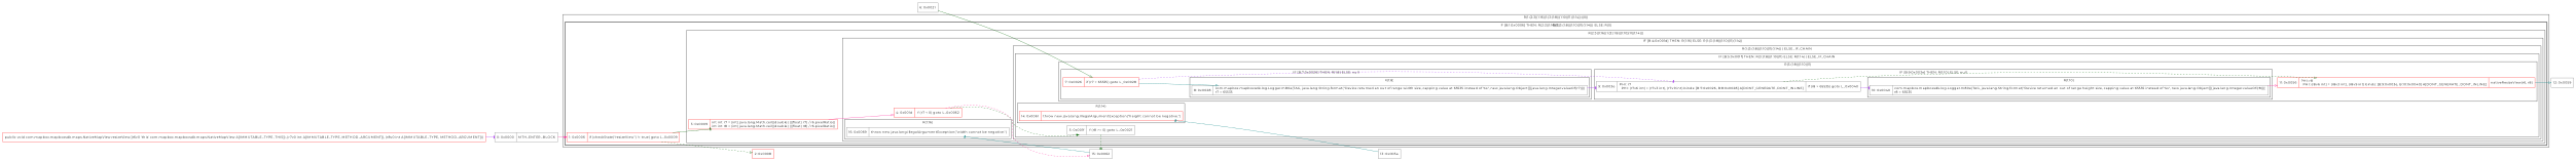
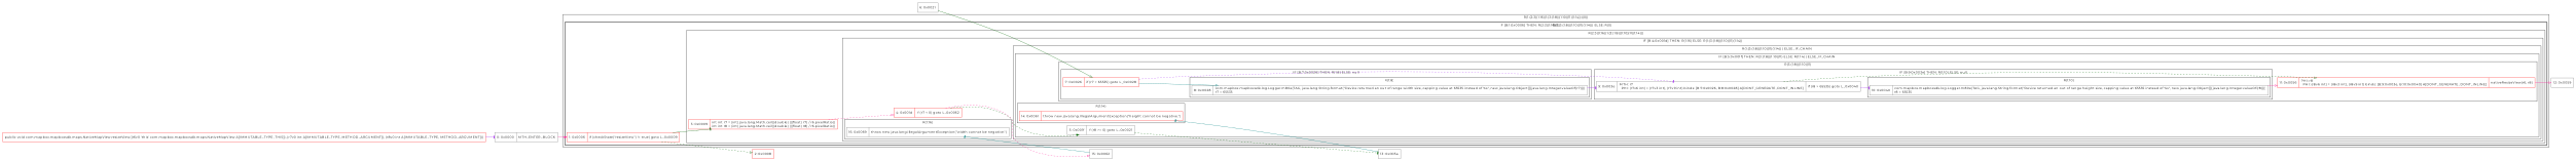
  digraph {
    fontname=Montserrat
    rankdir=LR
    node [color=gray40 fontname=Montserrat shape=record]
    edge [arrowhead=tee color=darkgreen fontname=Montserrat]
    n1 [label="{16\:\ 0x0069|throw new java.lang.IllegalArgumentException(\"width cannot be negative.\")\l}"]
    n2 [label="{8\:\ 0x0028|com.mapbox.mapboxsdk.log.Logger.m80e(TAG, java.lang.String.format(\"Device returned an out of range width size, capping value at 65535 instead of %s\", new java.lang.Object[]\{java.lang.Integer.valueOf(r7)\}))\lr7 = 65535\l}"]
    n3 [color=red label="{7\:\ 0x0026|if (r7 \> 65535) goto L_0x0028\l}"]
    n4 [label="{10\:\ 0x0040|com.mapbox.mapboxsdk.log.Logger.m80e(TAG, java.lang.String.format(\"Device returned an out of range height size, capping value at 65535 instead of %s\", new java.lang.Object[]\{java.lang.Integer.valueOf(r8)\}))\lr8 = 65535\l}"]
-   n5 [label="{9\:\ 0x003e|PHI: r7 \l  PHI: (r7v6 int) = (r7v3 int), (r7v9 int) binds: [B:7:0x0026, B:8:0x0028] A[DONT_GENERATE, DONT_INLINE]\l|if (r8 \> 65535) goto L_0x0040\l}"]
+   n5 [label="{9\:\ 0x003e|MTH: r7 \l  PHI: (r7v6 int) = (r7v3 int), (r7v9 int) binds: [B:7:0x0026, B:8:0x0028] A[DONT_GENERATE, DONT_INLINE]\l|if (r8 \> 65535) goto L_0x0040\l}"]
    n6 [color=red label="{11\:\ 0x0056|PHI: r8 \l  PHI: (r8v6 int) = (r8v3 int), (r8v9 int) binds: [B:9:0x003e, B:10:0x0040] A[DONT_GENERATE, DONT_INLINE]\l|nativeResizeView(r6, r8)\l}"]
    n7 [color=red label="{14\:\ 0x0061|throw new java.lang.IllegalArgumentException(\"height cannot be negative.\")\l}"]
    n8 [label="{5\:\ 0x001f|if (r8 \>= 0) goto L_0x0021\l}"]
    n9 [color=red label="{4\:\ 0x001d|if (r7 \< 0) goto L_0x0062\l}"]
    n10 [color=red label="{3\:\ 0x0009|int int r7 = (int) java.lang.Math.ceil((double) (((float) r7) \/ r6.pixelRatio))\lint int r8 = (int) java.lang.Math.ceil((double) (((float) r8) \/ r6.pixelRatio))\l}"]
    n11 [color=red label="{1\:\ 0x0006|if (checkState(\"resizeView\") != true) goto L_0x0009\l}"]
    n12 [label="{12\:\ 0x0059}"]
    n13 [label="{13\:\ 0x005a}"]
    n14 [label="{15\:\ 0x0062}"]
    n15 [color=red label="{2\:\ 0x0008}"]
    n16 [label="{6\:\ 0x0021}"]
    n17 [label="{0\:\ 0x0000|MTH_ENTER_BLOCK\l}"]
    n18 [color=red label="{public void com.mapbox.mapboxsdk.maps.NativeMapView.resizeView((r6v0 'this' com.mapbox.mapboxsdk.maps.NativeMapView A[IMMUTABLE_TYPE, THIS]), (r7v0 int A[IMMUTABLE_TYPE, METHOD_ARGUMENT]), (r8v0 int A[IMMUTABLE_TYPE, METHOD_ARGUMENT])) }"]
    subgraph cluster_1 {
      label="R(1:(2:3|(1:16)(1:(3:(1:8)|(1:10)|11)(1:14)))(0))"
      subgraph cluster_2 {
        label="IF [B:1:0x0006] THEN: R(2:3|(1:16)(1:(3:(1:8)|(1:10)|11)(1:14))) ELSE: R(0)"
        n11
        subgraph cluster_3 {
          label="R(2:3|(1:16)(1:(3:(1:8)|(1:10)|11)(1:14)))"
          n10
          subgraph cluster_4 {
            label="IF [B:4:0x001d] THEN: R(1:16) ELSE: R(1:(3:(1:8)|(1:10)|11)(1:14))"
            n9
            subgraph cluster_5 {
              label="R(1:16)"
              n1
            }
            subgraph cluster_6 {
              label="R(1:(3:(1:8)|(1:10)|11)(1:14)) | ELSE_IF_CHAIN\l"
              subgraph cluster_7 {
                label="IF [B:5:0x001f] THEN: R(3:(1:8)|(1:10)|11) ELSE: R(1:14) | ELSE_IF_CHAIN\l"
                n8
                subgraph cluster_8 {
                  label="R(3:(1:8)|(1:10)|11)"
                  n6
                  subgraph cluster_9 {
                    label="IF [B:7:0x0026] THEN: R(1:8) ELSE: null"
                    n3
                    subgraph cluster_10 {
                      label="R(1:8)"
                      n2
                    }
                  }
                  subgraph cluster_11 {
                    label="IF [B:9:0x003e] THEN: R(1:10) ELSE: null"
                    n5
                    subgraph cluster_12 {
                      label="R(1:10)"
                      n4
                    }
                  }
                }
                subgraph cluster_13 {
                  label="R(1:14)"
                  n7
                }
              }
            }
          }
        }
        subgraph cluster_14 {
          label="R(0)"
        }
      }
    }
    n2 -> n5 [color=purple]
    n3 -> n2 [arrowhead=onormal color=teal]
    n3 -> n5 [color=purple style=dashed]
    n4 -> n6 [arrowhead=onormal color=deeppink]
    n5 -> n4 [color=purple]
    n5 -> n6 [arrowhead=onormal style=dashed]
-   n6 -> n12 [arrowhead=onormal color=teal]
-   n8 -> n14 [style=dashed]
+   n6 -> n12 [arrowhead=onormal color=deeppink]
+   n8 -> n13 [style=dashed]
    n9 -> n8 [arrowhead=normal style=dashed]
    n9 -> n14 [arrowhead=onormal color=deeppink style=dashed]
-   n10 -> n9 [arrowhead=onormal color=deeppink]
+   n10 -> n9 [arrowhead=onormal color=deeppink style=dashed]
    n11 -> n10
    n11 -> n15 [arrowhead=onormal style=dashed]
    n13 -> n7 [color=teal]
    n14 -> n1 [color=teal]
    n16 -> n3 [arrowhead=onormal]
    n17 -> n11 [arrowhead=normal color=deeppink]
    n18 -> n17 [color=purple]
  }
